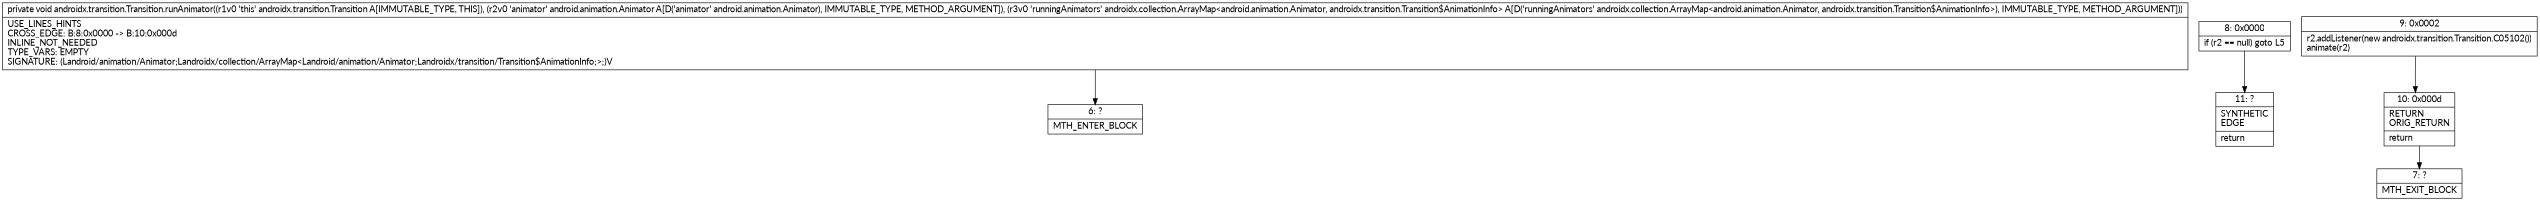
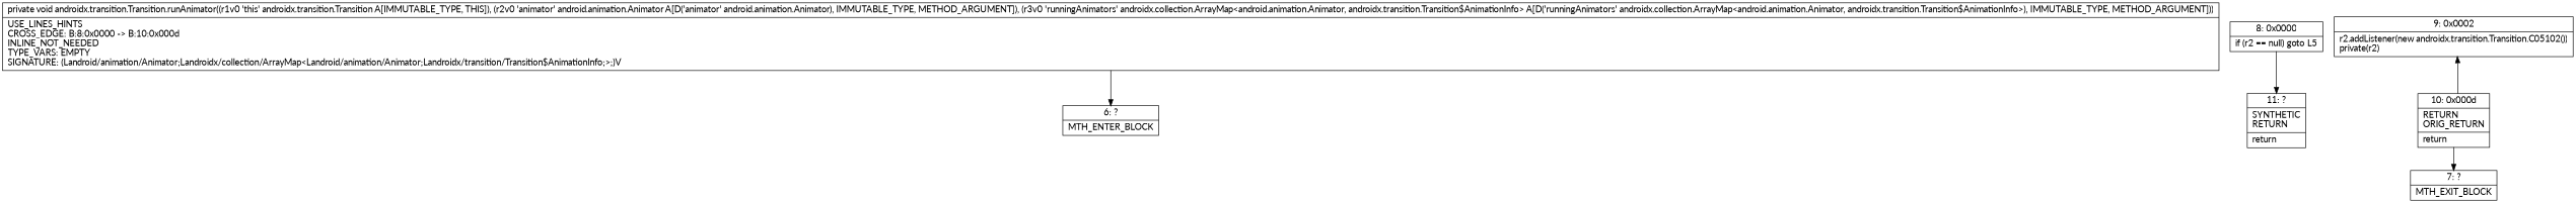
  digraph {
    fontname=Lato
    node [fontname=Lato shape=record]
    edge [fontname=Lato]
    n1 [label="{6\:\ ?|MTH_ENTER_BLOCK\l}"]
    n2 [label="{8\:\ 0x0000|if (r2 == null) goto L5\l}"]
-   n3 [label="{11\:\ ?|SYNTHETIC\lEDGE\l|return\l}"]
-   n4 [label="{9\:\ 0x0002|r2.addListener(new androidx.transition.Transition.C05102())\lanimate(r2)\l}"]
+   n3 [label="{11\:\ ?|SYNTHETIC\lRETURN\l|return\l}"]
+   n4 [label="{9\:\ 0x0002|r2.addListener(new androidx.transition.Transition.C05102())\lprivate(r2)\l}"]
    n5 [label="{10\:\ 0x000d|RETURN\lORIG_RETURN\l|return\l}"]
    n6 [label="{7\:\ ?|MTH_EXIT_BLOCK\l}"]
    n7 [label="{private void androidx.transition.Transition.runAnimator((r1v0 'this' androidx.transition.Transition A[IMMUTABLE_TYPE, THIS]), (r2v0 'animator' android.animation.Animator A[D('animator' android.animation.Animator), IMMUTABLE_TYPE, METHOD_ARGUMENT]), (r3v0 'runningAnimators' androidx.collection.ArrayMap\<android.animation.Animator, androidx.transition.Transition$AnimationInfo\> A[D('runningAnimators' androidx.collection.ArrayMap\<android.animation.Animator, androidx.transition.Transition$AnimationInfo\>), IMMUTABLE_TYPE, METHOD_ARGUMENT]))  | USE_LINES_HINTS\lCROSS_EDGE: B:8:0x0000 \-\> B:10:0x000d\lINLINE_NOT_NEEDED\lTYPE_VARS: EMPTY\lSIGNATURE: (Landroid\/animation\/Animator;Landroidx\/collection\/ArrayMap\<Landroid\/animation\/Animator;Landroidx\/transition\/Transition$AnimationInfo;\>;)V\l}"]
    n2 -> n3
-   n4 -> n5
+   n5 -> n4
    n5 -> n6
    n7 -> n1
  }
